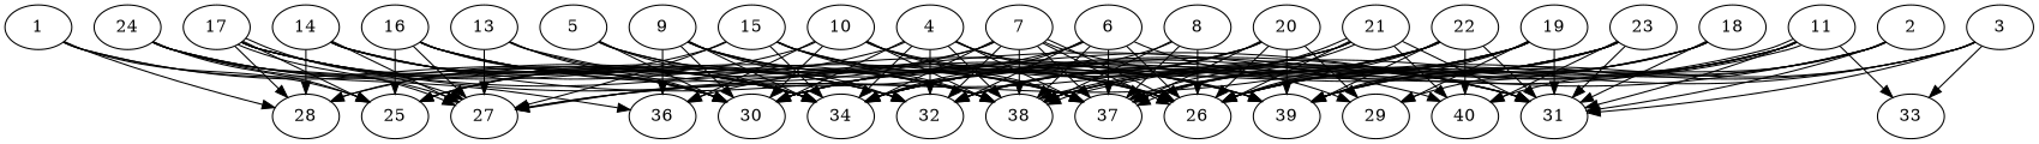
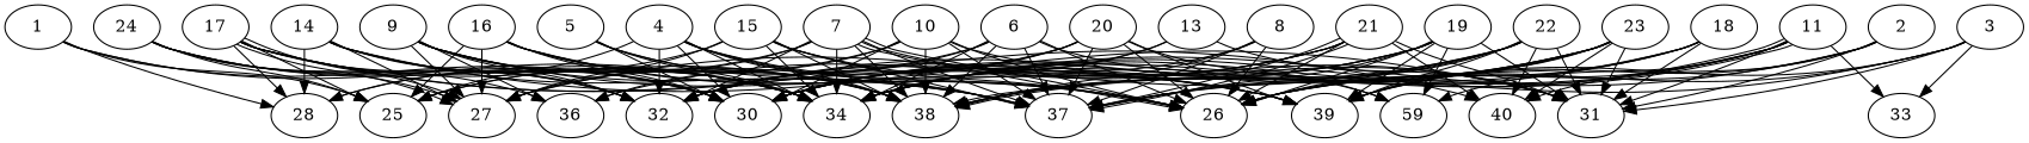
  digraph {
    node [alpha=0.03]
    1 [alpha=0.01 expect_size=45630464]
    25 [alpha=0.10 expect_size=13998080]
    28 [alpha=0.15 expect_size=9053184]
    30 [alpha=0.13 expect_size=46269440]
    34 [expect_size=32259072]
    2 [alpha=0.06 expect_size=36269056]
    26 [expect_size=19927040]
    31 [alpha=0.11 expect_size=50570240]
    39 [alpha=0.11 expect_size=16917504]
    40 [alpha=0.12 expect_size=51035136]
    3 [alpha=0.16 expect_size=39526400]
    33 [alpha=0.15 expect_size=10908672]
    38 [alpha=0.05 expect_size=29609984]
    4 [alpha=0.07 expect_size=38198272]
    32 [alpha=0.10 expect_size=44169216]
    37 [alpha=0.20 expect_size=30121984]
    5 [expect_size=21008384]
    6 [alpha=0.05 expect_size=26962944]
-   29 [alpha=0.14 expect_size=38066176]
+   29 [alpha=0.14 expect_size=38066176 label=59]
    7 [alpha=0.01 expect_size=14235648]
    27 [alpha=0.20 expect_size=9820160]
    8 [expect_size=47759360]
    9 [alpha=0.14 expect_size=17047552]
    36 [alpha=0.12 expect_size=23122944]
    10 [alpha=0.16 expect_size=49404928]
    11 [alpha=0.13 expect_size=50792448]
    13 [alpha=0.01 expect_size=21729280]
    14 [alpha=0.00 expect_size=11512832]
    15 [expect_size=28083200]
    16 [alpha=0.16 expect_size=34829312]
    17 [alpha=0.20 expect_size=45694976]
    18 [alpha=0.12 expect_size=47619072]
    19 [expect_size=6900736]
    20 [alpha=0.02 expect_size=39751680]
    21 [alpha=0.17 expect_size=30548992]
    22 [alpha=0.06 expect_size=15124480]
    23 [alpha=0.09 expect_size=11236352]
    24 [alpha=0.06 expect_size=12905472]
    1 -> 25
    1 -> 28
    1 -> 30
    1 -> 34
    2 -> 34
    2 -> 26
    2 -> 31
    2 -> 39
    2 -> 40
    3 -> 26
    3 -> 31
    3 -> 39
    3 -> 33
    3 -> 38
    4 -> 25
    4 -> 30
    4 -> 34
    4 -> 26
    4 -> 39
    4 -> 38
    4 -> 32
    4 -> 37
    5 -> 30
    5 -> 34
    5 -> 38
    5 -> 37
    6 -> 25
    6 -> 34
    6 -> 26
    6 -> 38
    6 -> 32
    6 -> 37
    6 -> 29
    7 -> 28
    7 -> 34
    7 -> 26
    7 -> 26
    7 -> 31
    7 -> 38
    7 -> 32
    7 -> 37
    7 -> 27
    8 -> 34
    8 -> 26
    8 -> 38
    8 -> 37
    9 -> 30
    9 -> 34
    9 -> 26
    9 -> 38
    9 -> 32
    9 -> 37
    9 -> 36
    10 -> 25
    10 -> 30
    10 -> 26
    10 -> 31
    10 -> 38
    10 -> 37
    10 -> 36
    11 -> 34
    11 -> 26
    11 -> 31
    11 -> 33
    11 -> 38
    11 -> 38
    11 -> 37
    11 -> 29
    13 -> 30
    13 -> 34
    13 -> 31
-   13 -> 27
+   9 -> 27
    14 -> 28
    14 -> 30
    14 -> 34
    14 -> 31
    14 -> 32
    14 -> 37
    14 -> 27
    15 -> 28
    15 -> 34
    15 -> 26
    15 -> 39
    15 -> 38
    15 -> 37
    15 -> 27
    16 -> 25
    16 -> 30
    16 -> 34
    16 -> 26
    16 -> 39
    16 -> 38
    16 -> 27
    17 -> 25
    17 -> 28
    17 -> 34
    17 -> 39
    17 -> 40
    17 -> 38
    17 -> 32
    17 -> 27
    17 -> 27
    18 -> 34
    18 -> 26
    18 -> 31
    18 -> 39
    18 -> 38
    19 -> 30
    19 -> 34
    19 -> 26
    19 -> 31
    19 -> 39
    19 -> 32
    19 -> 37
    19 -> 29
    20 -> 30
    20 -> 26
    20 -> 39
    20 -> 32
    20 -> 37
    20 -> 29
    20 -> 27
    21 -> 30
    21 -> 26
    21 -> 31
    21 -> 40
    21 -> 32
    21 -> 37
    21 -> 37
    21 -> 36
    22 -> 30
    22 -> 26
    22 -> 31
    22 -> 39
    22 -> 40
    22 -> 38
    22 -> 37
    22 -> 27
    23 -> 30
    23 -> 34
    23 -> 26
    23 -> 31
    23 -> 39
    23 -> 40
    23 -> 32
    23 -> 37
    24 -> 25
    24 -> 30
    24 -> 34
    24 -> 32
    24 -> 27
    24 -> 36
  }
